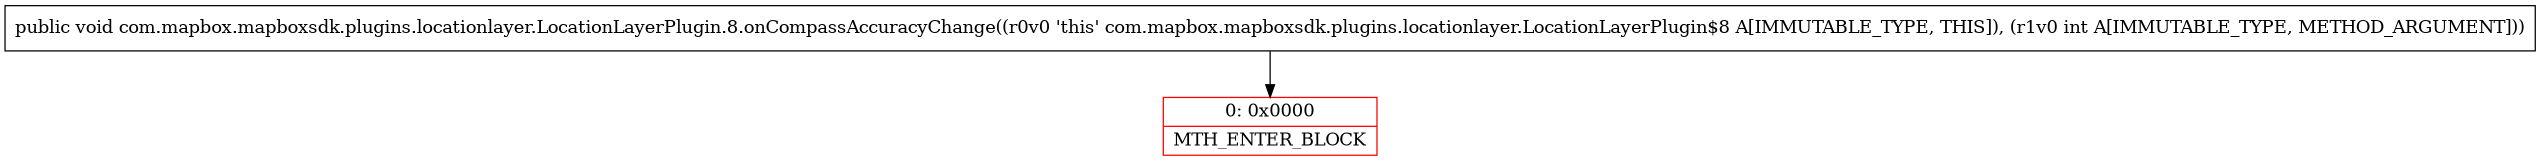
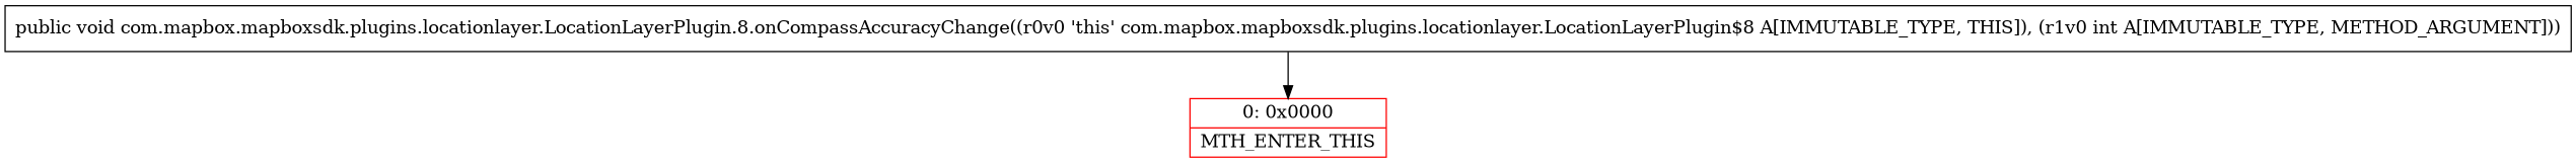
  digraph {
    node [shape=record]
-   n1 [color=red label="{0\:\ 0x0000|MTH_ENTER_BLOCK\l}"]
+   n1 [color=red label="{0\:\ 0x0000|MTH_ENTER_THIS\l}"]
    n2 [label="{public void com.mapbox.mapboxsdk.plugins.locationlayer.LocationLayerPlugin.8.onCompassAccuracyChange((r0v0 'this' com.mapbox.mapboxsdk.plugins.locationlayer.LocationLayerPlugin$8 A[IMMUTABLE_TYPE, THIS]), (r1v0 int A[IMMUTABLE_TYPE, METHOD_ARGUMENT])) }"]
    subgraph cluster_1 {
      label="R(0)"
    }
    n2 -> n1
  }
